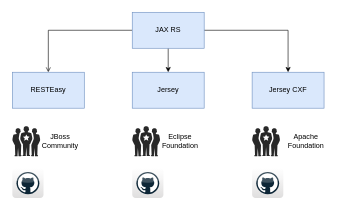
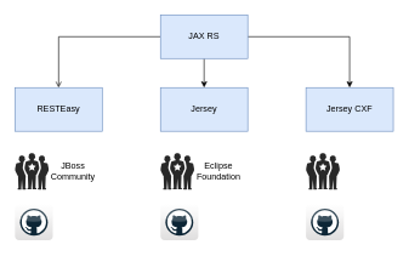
  <mxCell id="0" />
  <mxCell id="1" parent="0" />
  <mxCell id="2" style="edgeStyle=orthogonalEdgeStyle;rounded=0;orthogonalLoop=1;jettySize=auto;html=1;exitX=0.5;exitY=1;exitDx=0;exitDy=0;entryX=0.5;entryY=0;entryDx=0;entryDy=0;" edge="1" parent="1" source="5" target="7"><mxGeometry relative="1" as="geometry" /></mxCell>
  <mxCell id="3" style="edgeStyle=orthogonalEdgeStyle;rounded=0;orthogonalLoop=1;jettySize=auto;html=1;entryX=0.5;entryY=0;entryDx=0;entryDy=0;endArrow=open;" edge="1" parent="1" source="5" target="6"><mxGeometry relative="1" as="geometry" /></mxCell>
  <mxCell id="4" style="edgeStyle=orthogonalEdgeStyle;rounded=0;orthogonalLoop=1;jettySize=auto;html=1;exitX=1;exitY=0.5;exitDx=0;exitDy=0;" edge="1" parent="1" source="5" target="8"><mxGeometry relative="1" as="geometry" /></mxCell>
  <mxCell id="5" value="JAX RS" style="rounded=0;whiteSpace=wrap;html=1;fillColor=#dae8fc;strokeColor=#6c8ebf;" vertex="1" parent="1"><mxGeometry x="220" y="20" width="120" height="60" as="geometry" /></mxCell>
  <mxCell id="6" value="RESTEasy" style="rounded=0;whiteSpace=wrap;html=1;fillColor=#dae8fc;strokeColor=#6c8ebf;" vertex="1" parent="1"><mxGeometry x="20" y="120" width="120" height="60" as="geometry" /></mxCell>
  <mxCell id="7" value="Jersey" style="rounded=0;whiteSpace=wrap;html=1;fillColor=#dae8fc;strokeColor=#6c8ebf;" vertex="1" parent="1"><mxGeometry x="220" y="120" width="120" height="60" as="geometry" /></mxCell>
  <mxCell id="8" value="Jersey CXF" style="rounded=0;whiteSpace=wrap;html=1;fillColor=#dae8fc;strokeColor=#6c8ebf;" vertex="1" parent="1"><mxGeometry x="420" y="120" width="120" height="60" as="geometry" /></mxCell>
  <mxCell id="9" value="" style="verticalLabelPosition=bottom;html=1;fillColor=#282828;strokeColor=none;verticalAlign=top;pointerEvents=1;align=center;shape=mxgraph.cisco_safe.people_places_things_icons.icon1;" vertex="1" parent="1"><mxGeometry x="20" y="210" width="46.5" height="50" as="geometry" /></mxCell>
  <mxCell id="10" value="" style="verticalLabelPosition=bottom;html=1;fillColor=#282828;strokeColor=none;verticalAlign=top;pointerEvents=1;align=center;shape=mxgraph.cisco_safe.people_places_things_icons.icon1;" vertex="1" parent="1"><mxGeometry x="220" y="210" width="46.5" height="50" as="geometry" /></mxCell>
  <mxCell id="11" value="" style="verticalLabelPosition=bottom;html=1;fillColor=#282828;strokeColor=none;verticalAlign=top;pointerEvents=1;align=center;shape=mxgraph.cisco_safe.people_places_things_icons.icon1;" vertex="1" parent="1"><mxGeometry x="420" y="210" width="46.5" height="50" as="geometry" /></mxCell>
  <mxCell id="12" value="JBoss&lt;br&gt;Community" style="text;html=1;strokeColor=none;fillColor=none;align=center;verticalAlign=middle;whiteSpace=wrap;rounded=0;" vertex="1" parent="1"><mxGeometry x="80" y="225" width="40" height="20" as="geometry" /></mxCell>
  <mxCell id="13" value="Eclipse&lt;br&gt;Foundation" style="text;html=1;strokeColor=none;fillColor=none;align=center;verticalAlign=middle;whiteSpace=wrap;rounded=0;" vertex="1" parent="1"><mxGeometry x="280" y="225" width="40" height="20" as="geometry" /></mxCell>
- <mxCell id="14" value="Apache&lt;br&gt;Foundation" style="text;html=1;strokeColor=none;fillColor=none;align=center;verticalAlign=middle;whiteSpace=wrap;rounded=0;" vertex="1" parent="1"><mxGeometry x="490" y="225" width="40" height="20" as="geometry" /></mxCell>
  <mxCell id="15" value="" style="dashed=0;outlineConnect=0;html=1;align=center;labelPosition=center;verticalLabelPosition=bottom;verticalAlign=top;shape=mxgraph.webicons.github;gradientColor=#DFDEDE" vertex="1" parent="1"><mxGeometry x="20" y="280" width="52" height="50" as="geometry" /></mxCell>
  <mxCell id="16" value="" style="dashed=0;outlineConnect=0;html=1;align=center;labelPosition=center;verticalLabelPosition=bottom;verticalAlign=top;shape=mxgraph.webicons.github;gradientColor=#DFDEDE" vertex="1" parent="1"><mxGeometry x="220" y="280" width="52" height="50" as="geometry" /></mxCell>
  <mxCell id="17" value="" style="dashed=0;outlineConnect=0;html=1;align=center;labelPosition=center;verticalLabelPosition=bottom;verticalAlign=top;shape=mxgraph.webicons.github;gradientColor=#DFDEDE" vertex="1" parent="1"><mxGeometry x="420" y="280" width="52" height="50" as="geometry" /></mxCell>
